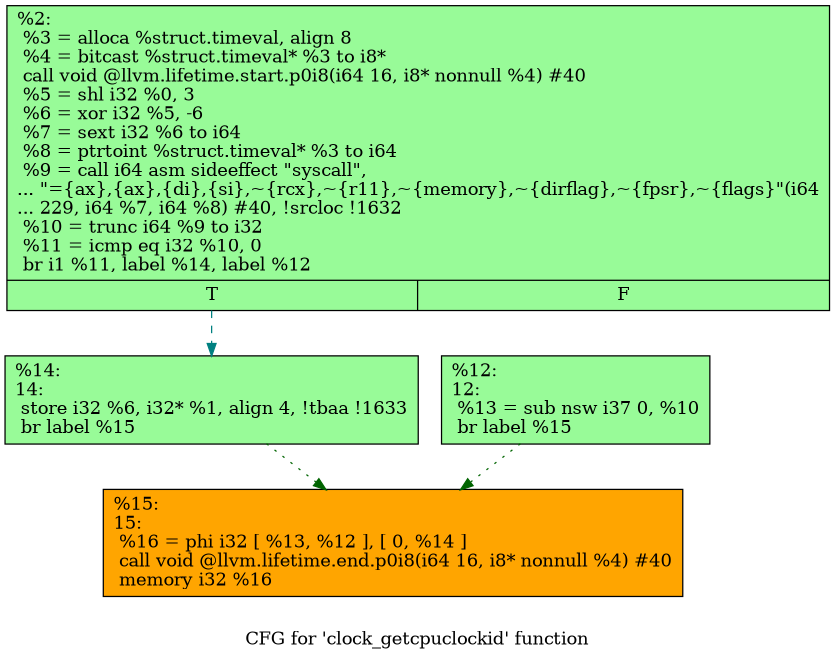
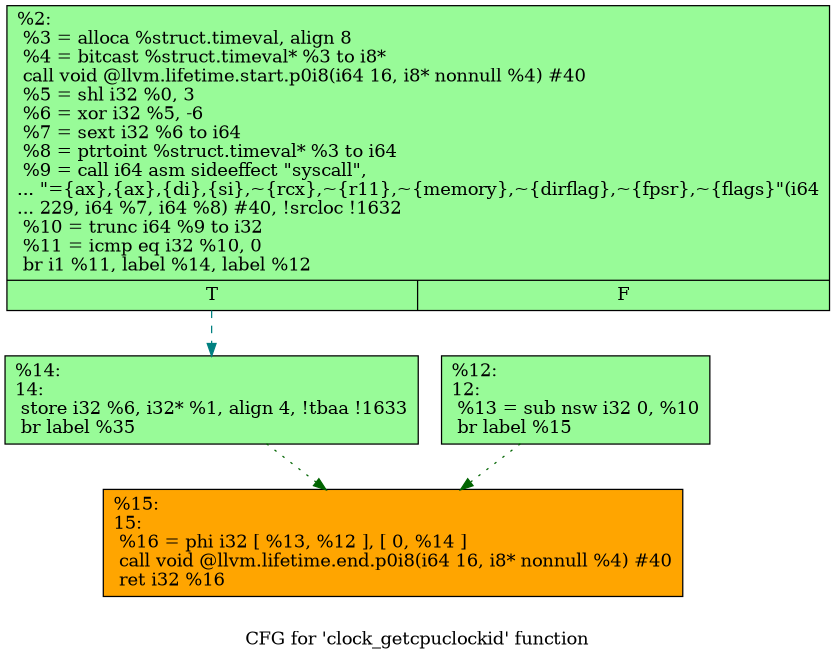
  digraph {
    label="CFG for 'clock_getcpuclockid' function"
    node [fillcolor=palegreen shape=record style=filled]
    edge [color=darkgreen style=dotted]
    n1 [label="{%2:\l  %3 = alloca %struct.timeval, align 8\l  %4 = bitcast %struct.timeval* %3 to i8*\l  call void @llvm.lifetime.start.p0i8(i64 16, i8* nonnull %4) #40\l  %5 = shl i32 %0, 3\l  %6 = xor i32 %5, -6\l  %7 = sext i32 %6 to i64\l  %8 = ptrtoint %struct.timeval* %3 to i64\l  %9 = call i64 asm sideeffect \"syscall\",\l... \"=\{ax\},\{ax\},\{di\},\{si\},~\{rcx\},~\{r11\},~\{memory\},~\{dirflag\},~\{fpsr\},~\{flags\}\"(i64\l... 229, i64 %7, i64 %8) #40, !srcloc !1632\l  %10 = trunc i64 %9 to i32\l  %11 = icmp eq i32 %10, 0\l  br i1 %11, label %14, label %12\l|{<s0>T|<s1>F}}"]
-   n2 [label="{%14:\l14:                                               \l  store i32 %6, i32* %1, align 4, !tbaa !1633\l  br label %15\l}"]
-   n3 [fillcolor=orange label="{%15:\l15:                                               \l  %16 = phi i32 [ %13, %12 ], [ 0, %14 ]\l  call void @llvm.lifetime.end.p0i8(i64 16, i8* nonnull %4) #40\l  memory i32 %16\l}"]
-   n4 [label="{%12:\l12:                                               \l  %13 = sub nsw i37 0, %10\l  br label %15\l}"]
+   n2 [label="{%14:\l14:                                               \l  store i32 %6, i32* %1, align 4, !tbaa !1633\l  br label %35\l}"]
+   n3 [fillcolor=orange label="{%15:\l15:                                               \l  %16 = phi i32 [ %13, %12 ], [ 0, %14 ]\l  call void @llvm.lifetime.end.p0i8(i64 16, i8* nonnull %4) #40\l  ret i32 %16\l}"]
+   n4 [label="{%12:\l12:                                               \l  %13 = sub nsw i32 0, %10\l  br label %15\l}"]
    n1 -> n2 [color=teal style=dashed tailport=s0]
    n2 -> n3
    n4 -> n3
  }
